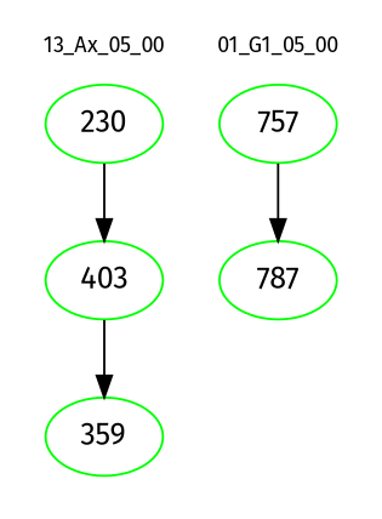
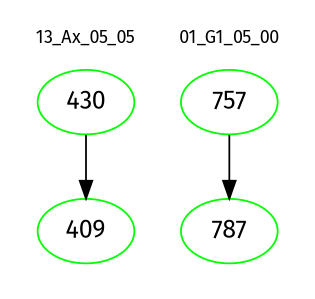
  digraph {
    fontname="Fira Sans"
    node [color=green fontname="Fira Sans"]
    edge [color=black fontname="Fira Sans"]
-   n1 [label=403]
-   n2 [label=359]
-   n3 [label=230]
+   n1 [label=409]
+   n3 [label=430]
    n4 [label=757]
    n5 [label=787]
    subgraph cluster_1 {
      color=white
      fontsize=10
-     label="13_Ax_05_00"
+     label="13_Ax_05_05"
      n1
-     n2
      n3
    }
    subgraph cluster_2 {
      color=white
      fontsize=10
      label="01_G1_05_00"
      n4
      n5
    }
-   n1 -> n2
    n3 -> n1
    n4 -> n5
  }
